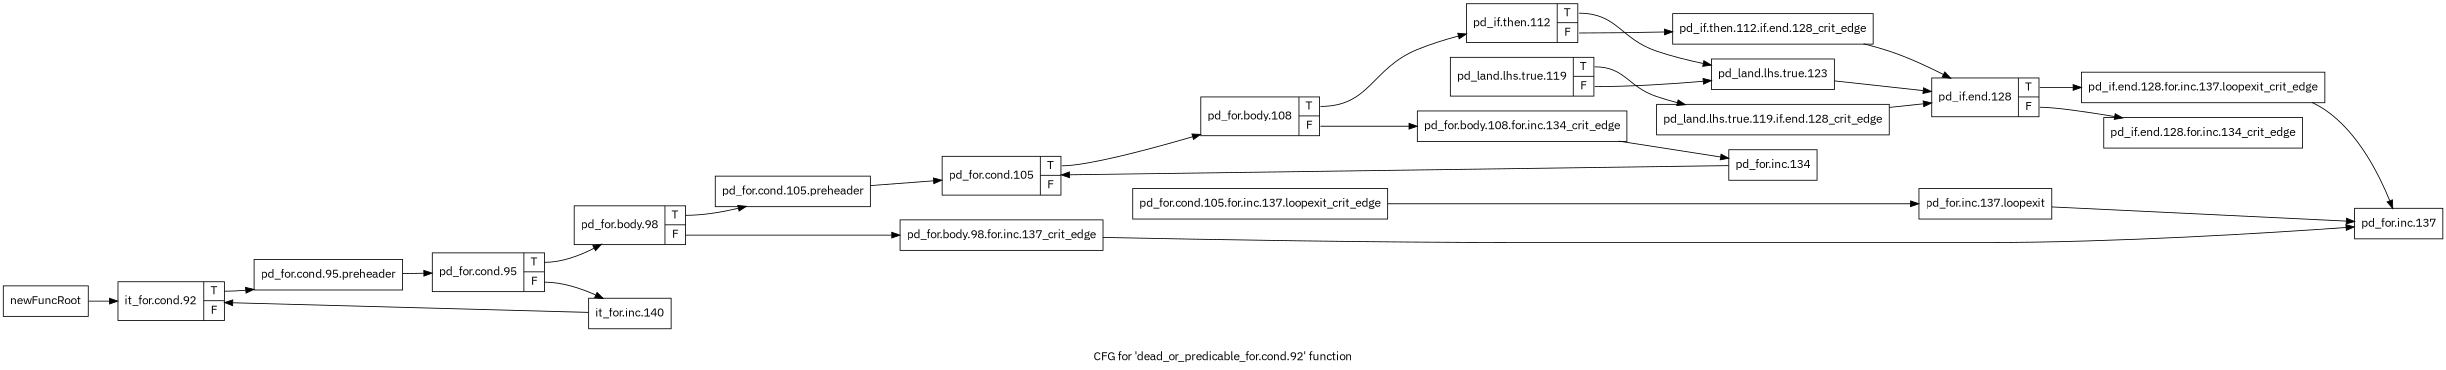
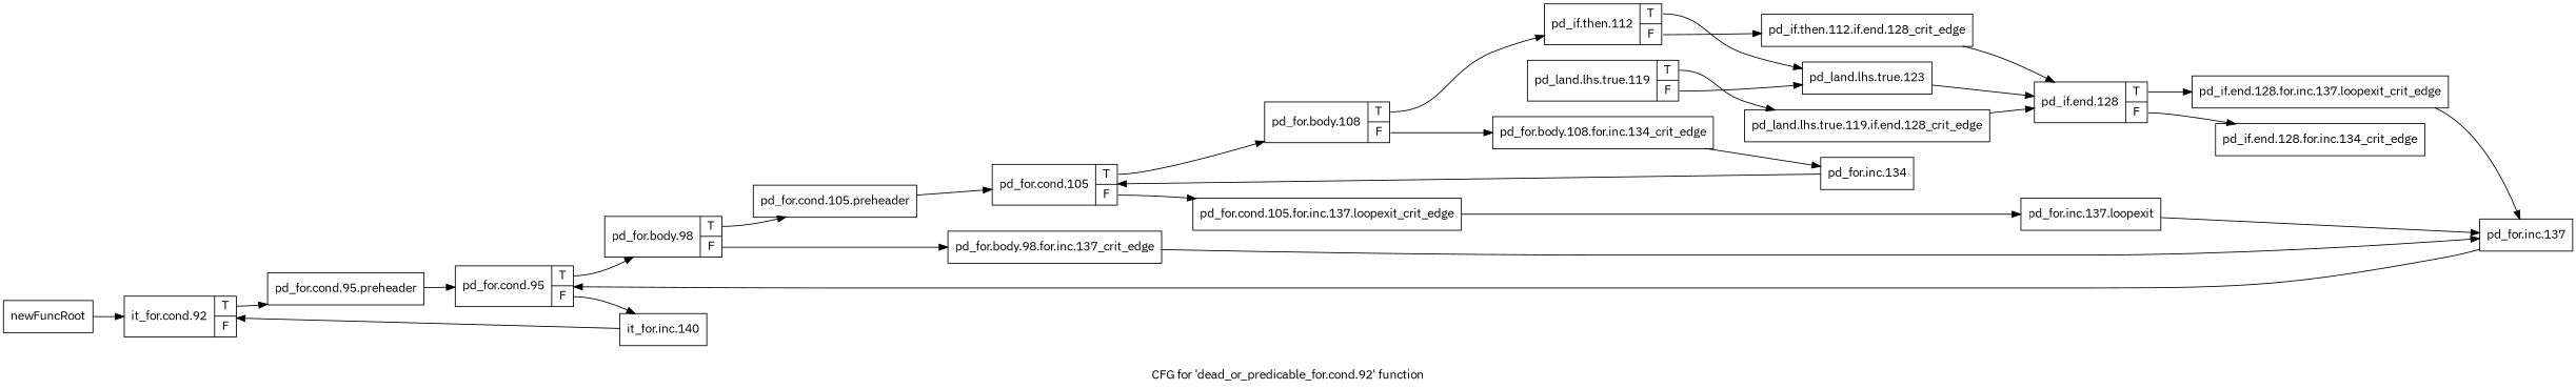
  digraph {
    fontname="IBM Plex Sans"
    label="CFG for 'dead_or_predicable_for.cond.92' function"
    rankdir=LR
    node [fontname="IBM Plex Sans" shape=record]
    edge [fontname="IBM Plex Sans"]
    n1 [label="{newFuncRoot}"]
    n2 [label="{it_for.cond.92|{<s0>T|<s1>F}}"]
    n3 [label="{pd_for.cond.95.preheader}"]
    n4 [label="{pd_for.cond.95|{<s0>T|<s1>F}}"]
    n5 [label="{pd_for.body.98|{<s0>T|<s1>F}}"]
    n6 [label="{it_for.inc.140}"]
    n7 [label="{pd_for.cond.105.preheader}"]
    n8 [label="{pd_for.body.98.for.inc.137_crit_edge}"]
    n9 [label="{pd_for.cond.105|{<s0>T|<s1>F}}"]
    n10 [label="{pd_for.inc.137}"]
    n11 [label="{pd_for.body.108|{<s0>T|<s1>F}}"]
    n12 [label="{pd_for.cond.105.for.inc.137.loopexit_crit_edge}"]
    n13 [label="{pd_if.then.112|{<s0>T|<s1>F}}"]
    n14 [label="{pd_for.body.108.for.inc.134_crit_edge}"]
    n15 [label="{pd_for.inc.137.loopexit}"]
    n16 [label="{pd_if.then.112.if.end.128_crit_edge}"]
    n17 [label="{pd_land.lhs.true.123}"]
    n18 [label="{pd_for.inc.134}"]
    n19 [label="{pd_land.lhs.true.119|{<s0>T|<s1>F}}"]
    n20 [label="{pd_land.lhs.true.119.if.end.128_crit_edge}"]
    n21 [label="{pd_if.end.128|{<s0>T|<s1>F}}"]
    n22 [label="{pd_if.end.128.for.inc.137.loopexit_crit_edge}"]
    n23 [label="{pd_if.end.128.for.inc.134_crit_edge}"]
    n1 -> n2
    n2 -> n3 [tailport=s0]
    n3 -> n4
    n4 -> n5 [tailport=s0]
    n4 -> n6 [tailport=s1]
    n5 -> n7 [tailport=s0]
    n5 -> n8 [tailport=s1]
    n6 -> n2
    n7 -> n9
    n8 -> n10
    n9 -> n11 [tailport=s0]
+   n9 -> n12 [tailport=s1]
+   n10 -> n4
    n11 -> n13 [tailport=s0]
    n11 -> n14 [tailport=s1]
    n12 -> n15
    n13 -> n16 [tailport=s1]
    n13 -> n17 [tailport=s0]
    n14 -> n18
    n15 -> n10
    n16 -> n21
    n17 -> n21
    n18 -> n9
    n19 -> n17 [tailport=s1]
    n19 -> n20 [tailport=s0]
    n20 -> n21
    n21 -> n22 [tailport=s0]
    n21 -> n23 [tailport=s1]
    n22 -> n10
  }
